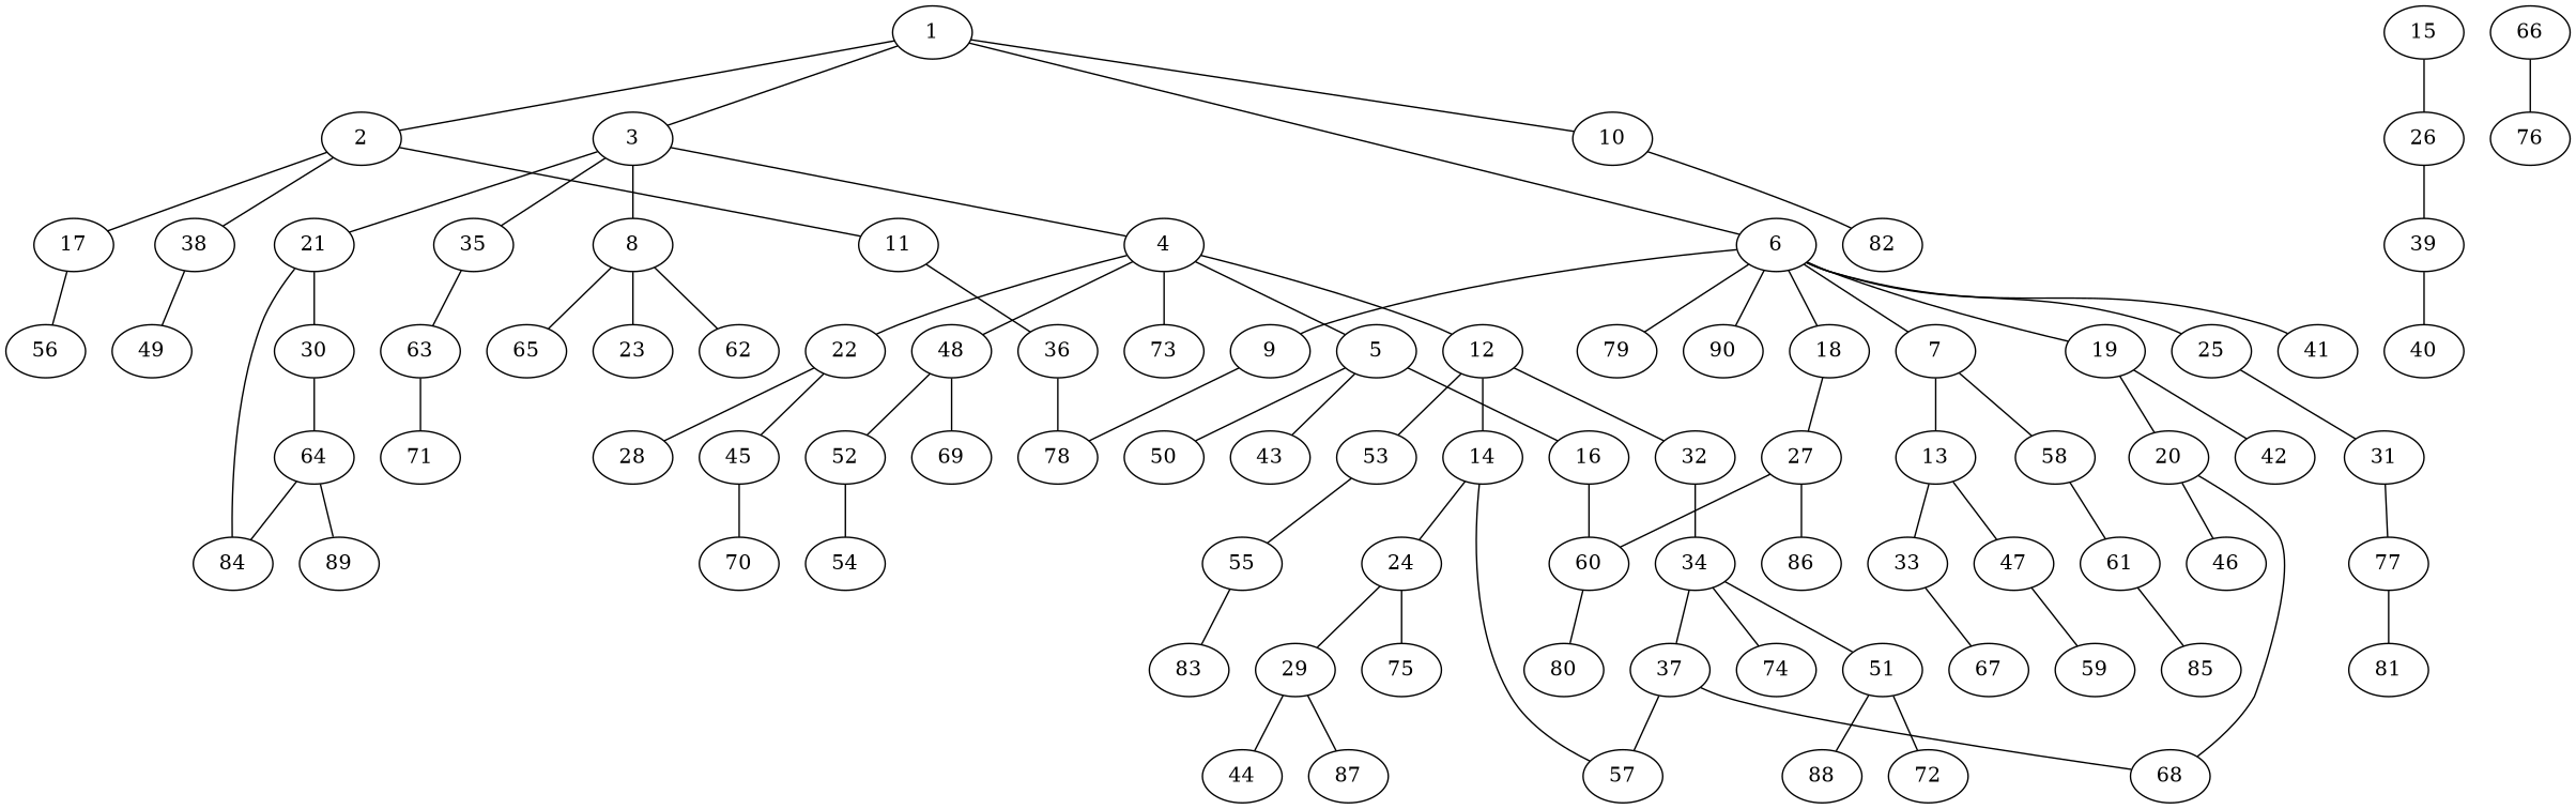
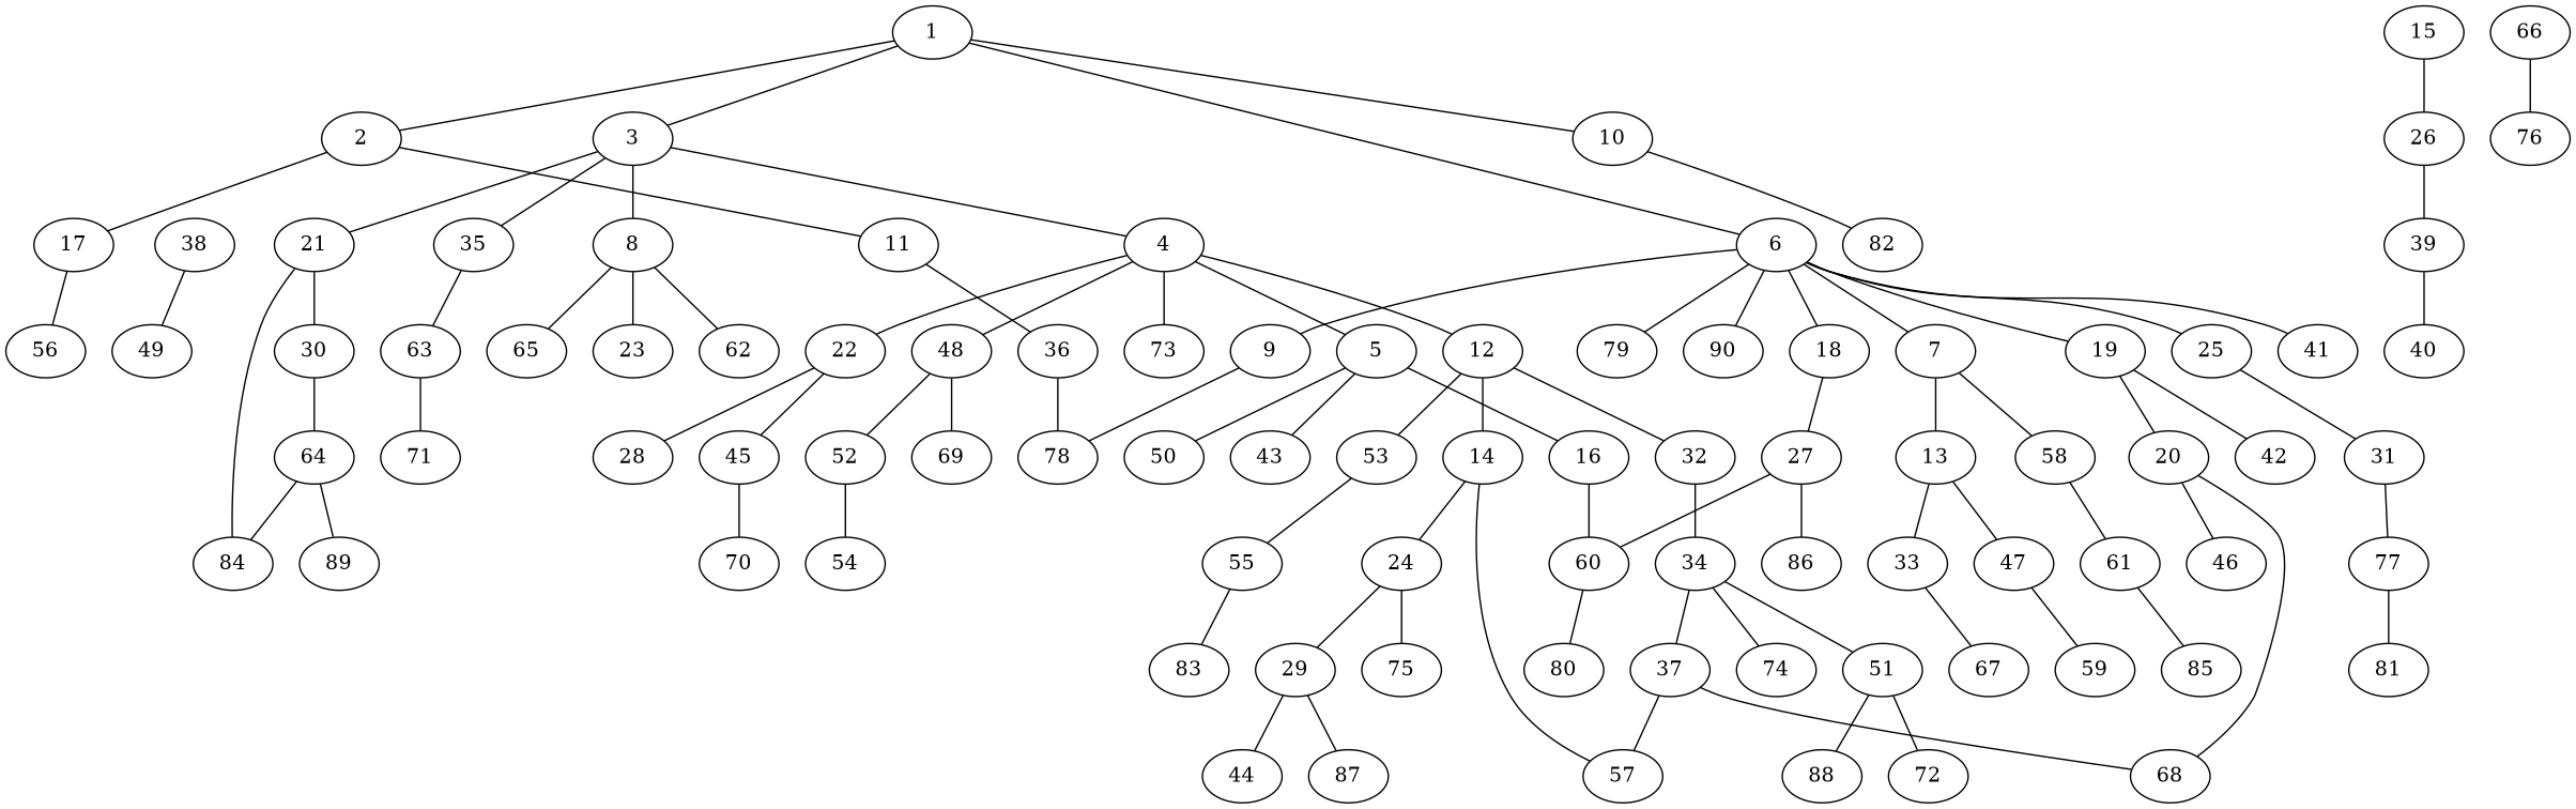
  graph {
    1
    2
    3
    6
    10
    11
    17
    38
    4
    8
    21
    35
    7
    9
    18
    19
    25
    41
    79
    90
    82
    36
    56
    49
    5
    12
    22
    48
    73
    23
    62
    65
    30
    84
    63
    13
    58
    78
    27
    20
    42
    31
    16
    43
    50
    14
    32
    53
    28
    45
    52
    69
    64
    71
    60
    24
    57
    34
    55
    70
    54
    80
    33
    47
    61
    15
    26
    86
    46
    68
    77
    67
    59
    85
    66
    76
    39
    29
    75
    37
    51
    74
    83
    44
    87
    40
    89
    81
    72
    88
    1 -- 2
    1 -- 3
    1 -- 6
    1 -- 10
    2 -- 11
    2 -- 17
-   2 -- 38
    3 -- 4
    3 -- 8
    3 -- 21
    3 -- 35
    6 -- 7
    6 -- 9
    6 -- 18
    6 -- 19
    6 -- 25
    6 -- 41
    6 -- 79
    6 -- 90
    10 -- 82
    11 -- 36
    17 -- 56
    38 -- 49
    4 -- 5
    4 -- 12
    4 -- 22
    4 -- 48
    4 -- 73
    8 -- 23
    8 -- 62
    8 -- 65
    21 -- 30
    21 -- 84
    35 -- 63
    7 -- 13
    7 -- 58
    9 -- 78
    18 -- 27
    19 -- 20
    19 -- 42
    25 -- 31
    36 -- 78
    5 -- 16
    5 -- 43
    5 -- 50
    12 -- 14
    12 -- 32
    12 -- 53
    22 -- 28
    22 -- 45
    48 -- 52
    48 -- 69
    30 -- 64
    63 -- 71
    13 -- 33
    13 -- 47
    58 -- 61
    27 -- 60
    27 -- 86
    20 -- 46
    20 -- 68
    31 -- 77
    16 -- 60
    14 -- 24
    14 -- 57
    32 -- 34
    53 -- 55
    45 -- 70
    52 -- 54
    64 -- 84
    64 -- 89
    60 -- 80
    24 -- 29
    24 -- 75
    34 -- 37
    34 -- 51
    34 -- 74
    55 -- 83
    33 -- 67
    47 -- 59
    61 -- 85
    15 -- 26
    26 -- 39
    77 -- 81
    66 -- 76
    39 -- 40
    29 -- 44
    29 -- 87
    37 -- 57
    37 -- 68
    51 -- 72
    51 -- 88
  }
